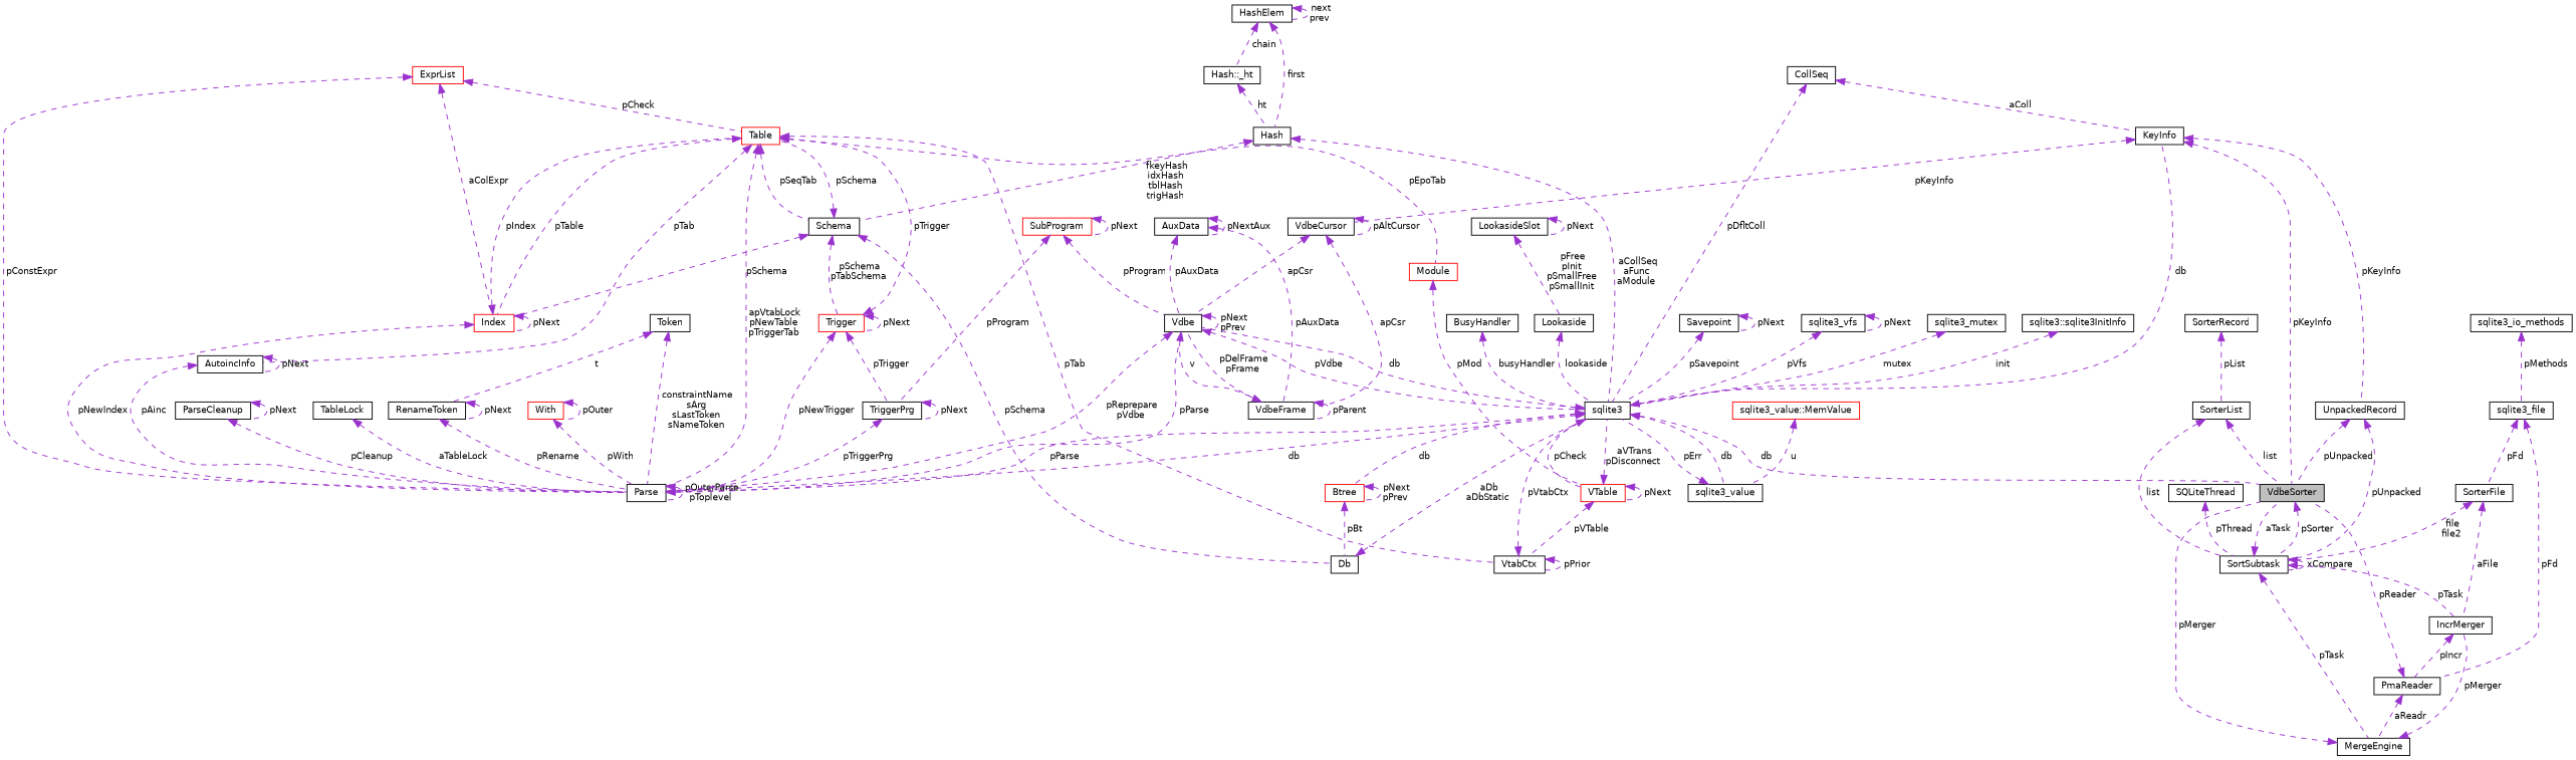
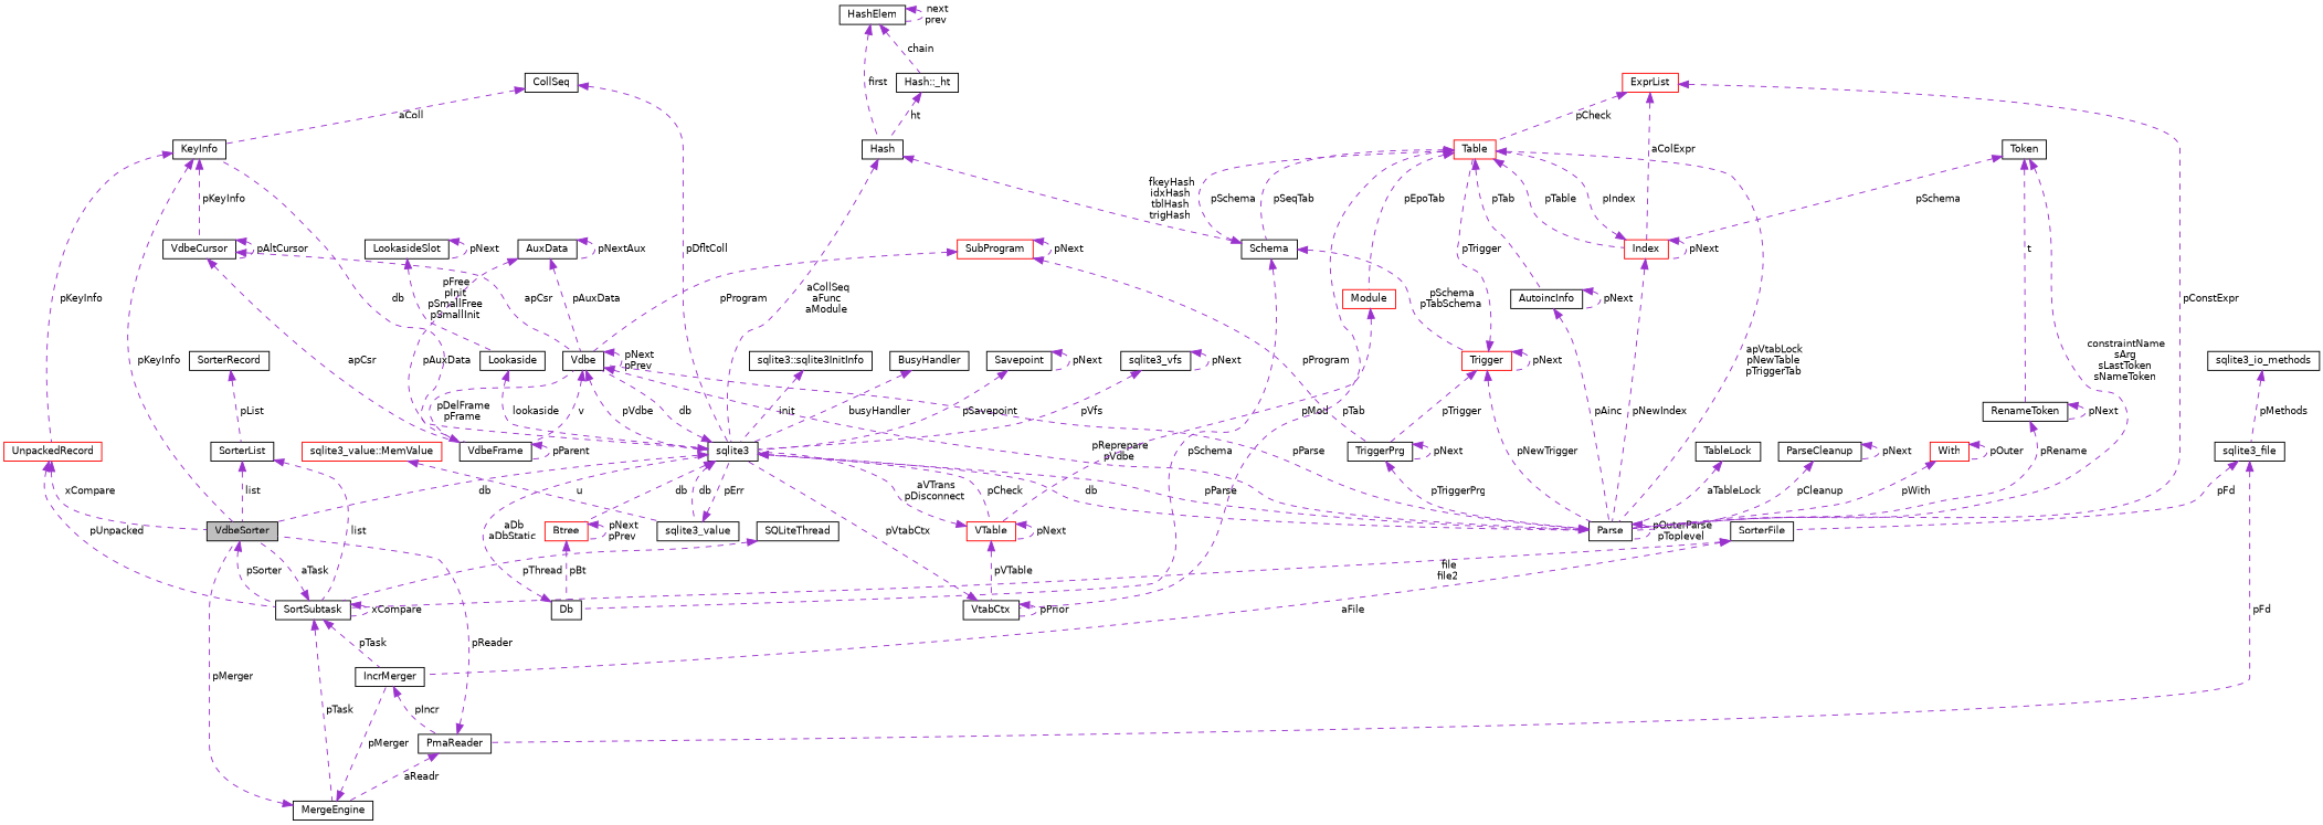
  digraph {
    node [color=black fillcolor=white fontname=Helvetica fontsize=10 shape=record style=filled]
    edge [color=darkorchid3 dir=back fontname=Helvetica fontsize=10 labelfontname=Helvetica labelfontsize=10 style=dashed]
    n1 [fillcolor=grey75 fontcolor=black height=0.2 label=VdbeSorter width=0.4]
    n2 [height=0.2 label=SortSubtask width=0.4]
    n3 [height=0.2 label=MergeEngine width=0.4]
    n4 [height=0.2 label=IncrMerger width=0.4]
    n5 [height=0.2 label=PmaReader width=0.4]
    n6 [height=0.2 label=sqlite3_file width=0.4]
    n7 [height=0.2 label=SorterFile width=0.4]
    n8 [height=0.2 label=sqlite3_io_methods width=0.4]
    n9 [height=0.2 label=SQLiteThread width=0.4]
-   n10 [height=0.2 label=UnpackedRecord width=0.4]
+   n10 [color=red height=0.2 label=UnpackedRecord width=0.4]
    n11 [height=0.2 label=KeyInfo width=0.4]
    n12 [height=0.2 label=VdbeCursor width=0.4]
    n13 [height=0.2 label=Vdbe width=0.4]
    n14 [height=0.2 label=VdbeFrame width=0.4]
    n15 [height=0.2 label=sqlite3 width=0.4]
    n16 [height=0.2 label=Parse width=0.4]
    n17 [color=red height=0.2 label=Btree width=0.4]
    n18 [height=0.2 label=sqlite3_value width=0.4]
    n19 [color=red height=0.2 label=VTable width=0.4]
    n20 [height=0.2 label=Db width=0.4]
    n21 [height=0.2 label=VtabCtx width=0.4]
    n22 [height=0.2 label=sqlite3_vfs width=0.4]
    n23 [color=red height=0.2 label=ExprList width=0.4]
    n24 [color=red height=0.2 label=Table width=0.4]
    n25 [color=red height=0.2 label=Index width=0.4]
    n26 [height=0.2 label=AutoincInfo width=0.4]
    n27 [height=0.2 label=Schema width=0.4]
    n28 [color=red height=0.2 label=Module width=0.4]
    n29 [height=0.2 label=Token width=0.4]
    n30 [height=0.2 label=RenameToken width=0.4]
    n31 [height=0.2 label=TableLock width=0.4]
    n32 [color=red height=0.2 label=Trigger width=0.4]
    n33 [height=0.2 label=TriggerPrg width=0.4]
    n34 [height=0.2 label=Hash width=0.4]
    n35 [height=0.2 label=HashElem width=0.4]
    n36 [height=0.2 label="Hash::_ht" width=0.4]
    n37 [color=red height=0.2 label=SubProgram width=0.4]
    n38 [height=0.2 label=ParseCleanup width=0.4]
    n39 [color=red height=0.2 label=With width=0.4]
    n40 [height=0.2 label=AuxData width=0.4]
    n41 [height=0.2 label=CollSeq width=0.4]
-   n42 [height=0.2 label=sqlite3_mutex width=0.4]
    n43 [height=0.2 label="sqlite3::sqlite3InitInfo" width=0.4]
    n44 [color=red height=0.2 label="sqlite3_value::MemValue" width=0.4]
    n45 [height=0.2 label=Lookaside width=0.4]
    n46 [height=0.2 label=LookasideSlot width=0.4]
    n47 [height=0.2 label=BusyHandler width=0.4]
    n48 [height=0.2 label=Savepoint width=0.4]
    n49 [height=0.2 label=SorterList width=0.4]
    n50 [height=0.2 label=SorterRecord width=0.4]
    n1 -> n2 [label=" pSorter"]
    n2 -> n1 [label=" aTask"]
    n2 -> n2 [label=" xCompare"]
    n2 -> n3 [label=" pTask"]
    n2 -> n4 [label=" pTask"]
    n3 -> n1 [label=" pMerger"]
    n3 -> n4 [label=" pMerger"]
    n4 -> n5 [label=" pIncr"]
    n5 -> n1 [label=" pReader"]
    n5 -> n3 [label=" aReadr"]
    n6 -> n5 [label=" pFd"]
    n6 -> n7 [label=" pFd"]
    n7 -> n2 [label=" file\nfile2"]
    n7 -> n4 [label=" aFile"]
    n8 -> n6 [label=" pMethods"]
    n9 -> n2 [label=" pThread"]
-   n10 -> n1 [label=" pUnpacked"]
+   n10 -> n1 [label=" xCompare"]
    n10 -> n2 [label=" pUnpacked"]
    n11 -> n1 [label=" pKeyInfo"]
    n11 -> n10 [label=" pKeyInfo"]
    n11 -> n12 [label=" pKeyInfo"]
    n12 -> n12 [label=" pAltCursor"]
    n12 -> n13 [label=" apCsr"]
    n12 -> n14 [label=" apCsr"]
    n13 -> n13 [label=" pNext\npPrev"]
    n13 -> n14 [label=" v"]
    n13 -> n15 [label=" pVdbe"]
    n13 -> n16 [label=" pReprepare\npVdbe"]
    n14 -> n13 [label=" pDelFrame\npFrame"]
    n14 -> n14 [label=" pParent"]
    n15 -> n1 [label=" db"]
    n15 -> n11 [label=" db"]
    n15 -> n13 [label=" db"]
    n15 -> n16 [label=" db"]
    n15 -> n17 [label=" db"]
    n15 -> n18 [label=" db"]
    n15 -> n19 [label=" pCheck"]
    n16 -> n13 [label=" pParse"]
    n16 -> n15 [label=" pParse"]
    n16 -> n16 [label=" pOuterParse\npToplevel"]
    n17 -> n17 [label=" pNext\npPrev"]
    n17 -> n20 [label=" pBt"]
    n18 -> n15 [label=" pErr"]
    n19 -> n15 [label=" aVTrans\npDisconnect"]
    n19 -> n19 [label=" pNext"]
    n19 -> n21 [label=" pVTable"]
    n20 -> n15 [label=" aDb\naDbStatic"]
    n21 -> n15 [label=" pVtabCtx"]
    n21 -> n21 [label=" pPrior"]
    n22 -> n15 [label=" pVfs"]
    n22 -> n22 [label=" pNext"]
    n23 -> n16 [label=" pConstExpr"]
    n23 -> n24 [label=" pCheck"]
    n23 -> n25 [label=" aColExpr"]
    n24 -> n16 [label=" apVtabLock\npNewTable\npTriggerTab"]
    n24 -> n21 [label=" pTab"]
    n24 -> n25 [label=" pTable"]
    n24 -> n26 [label=" pTab"]
    n24 -> n27 [label=" pSeqTab"]
    n24 -> n28 [label=" pEpoTab"]
    n25 -> n16 [label=" pNewIndex"]
    n25 -> n24 [label=" pIndex"]
    n25 -> n25 [label=" pNext"]
    n26 -> n16 [label=" pAinc"]
    n26 -> n26 [label=" pNext"]
    n27 -> n20 [label=" pSchema"]
    n27 -> n24 [label=" pSchema"]
-   n27 -> n25 [label=" pSchema"]
+   n29 -> n25 [label=" pSchema"]
    n27 -> n32 [label=" pSchema\npTabSchema"]
    n28 -> n19 [label=" pMod"]
    n29 -> n16 [label=" constraintName\nsArg\nsLastToken\nsNameToken"]
    n29 -> n30 [label=" t"]
    n30 -> n16 [label=" pRename"]
    n30 -> n30 [label=" pNext"]
    n31 -> n16 [label=" aTableLock"]
    n32 -> n16 [label=" pNewTrigger"]
    n32 -> n24 [label=" pTrigger"]
    n32 -> n32 [label=" pNext"]
    n32 -> n33 [label=" pTrigger"]
    n33 -> n16 [label=" pTriggerPrg"]
    n33 -> n33 [label=" pNext"]
    n34 -> n15 [label=" aCollSeq\naFunc\naModule"]
    n34 -> n27 [label=" fkeyHash\nidxHash\ntblHash\ntrigHash"]
    n35 -> n34 [label=" first"]
    n35 -> n35 [label=" next\nprev"]
    n35 -> n36 [label=" chain"]
    n36 -> n34 [label=" ht"]
    n37 -> n13 [label=" pProgram"]
    n37 -> n33 [label=" pProgram"]
    n37 -> n37 [label=" pNext"]
    n38 -> n16 [label=" pCleanup"]
    n38 -> n38 [label=" pNext"]
    n39 -> n16 [label=" pWith"]
    n39 -> n39 [label=" pOuter"]
    n40 -> n13 [label=" pAuxData"]
    n40 -> n14 [label=" pAuxData"]
    n40 -> n40 [label=" pNextAux"]
    n41 -> n11 [label=" aColl"]
    n41 -> n15 [label=" pDfltColl"]
-   n42 -> n15 [label=" mutex"]
    n43 -> n15 [label=" init"]
    n44 -> n18 [label=" u"]
    n45 -> n15 [label=" lookaside"]
    n46 -> n45 [label=" pFree\npInit\npSmallFree\npSmallInit"]
    n46 -> n46 [label=" pNext"]
    n47 -> n15 [label=" busyHandler"]
    n48 -> n15 [label=" pSavepoint"]
    n48 -> n48 [label=" pNext"]
    n49 -> n1 [label=" list"]
    n49 -> n2 [label=" list"]
    n50 -> n49 [label=" pList"]
  }
